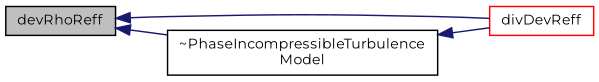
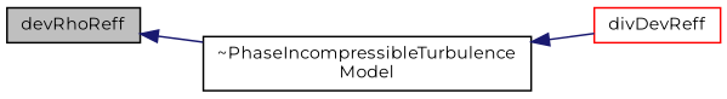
  digraph {
    fontname=Montserrat
    rankdir=LR
    node [color=black fontname=Montserrat fontsize=10 shape=record]
    edge [color=midnightblue dir=back fontname=Montserrat fontsize=10 labelfontname=FreeSans labelfontsize=10 style=solid]
    n1 [fillcolor=grey75 fontcolor=black height=0.2 label=devRhoReff style=filled width=0.4]
    n2 [color=red height=0.2 label=divDevReff width=0.4]
    n3 [height=0.2 label="~PhaseIncompressibleTurbulence\lModel" width=0.4]
-   n1 -> n2
    n1 -> n3
    n3 -> n2
  }
